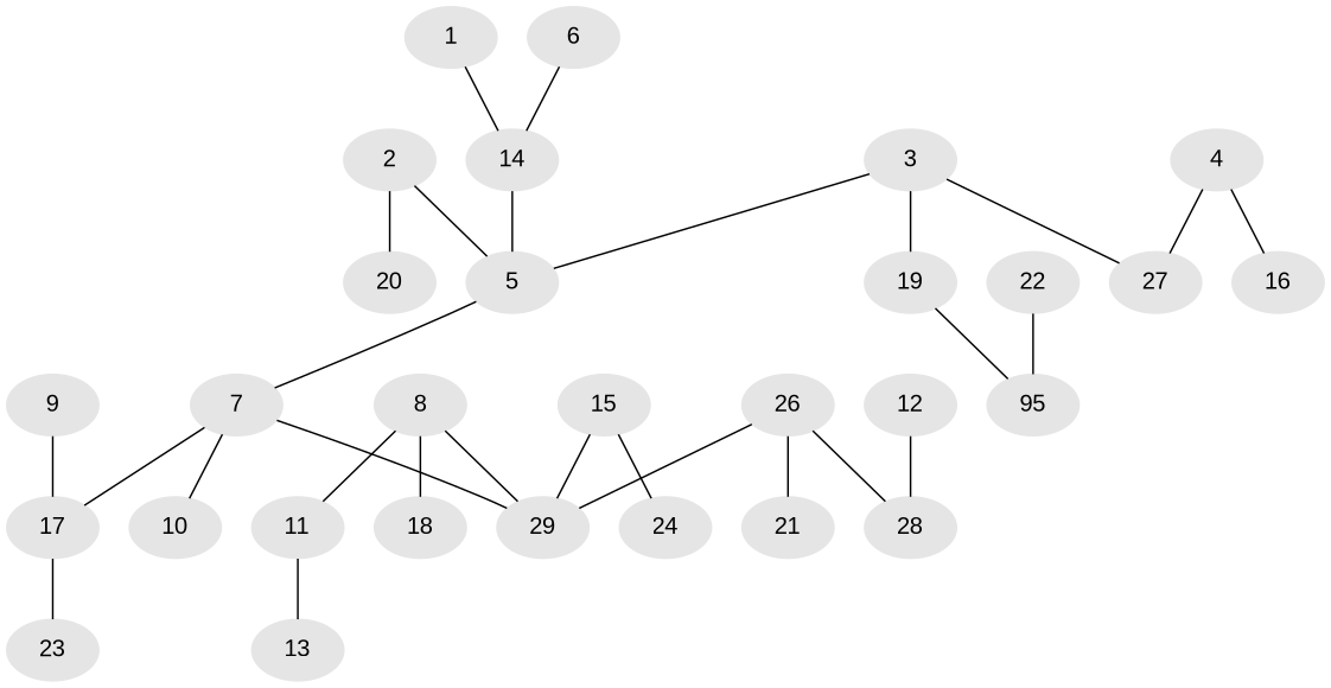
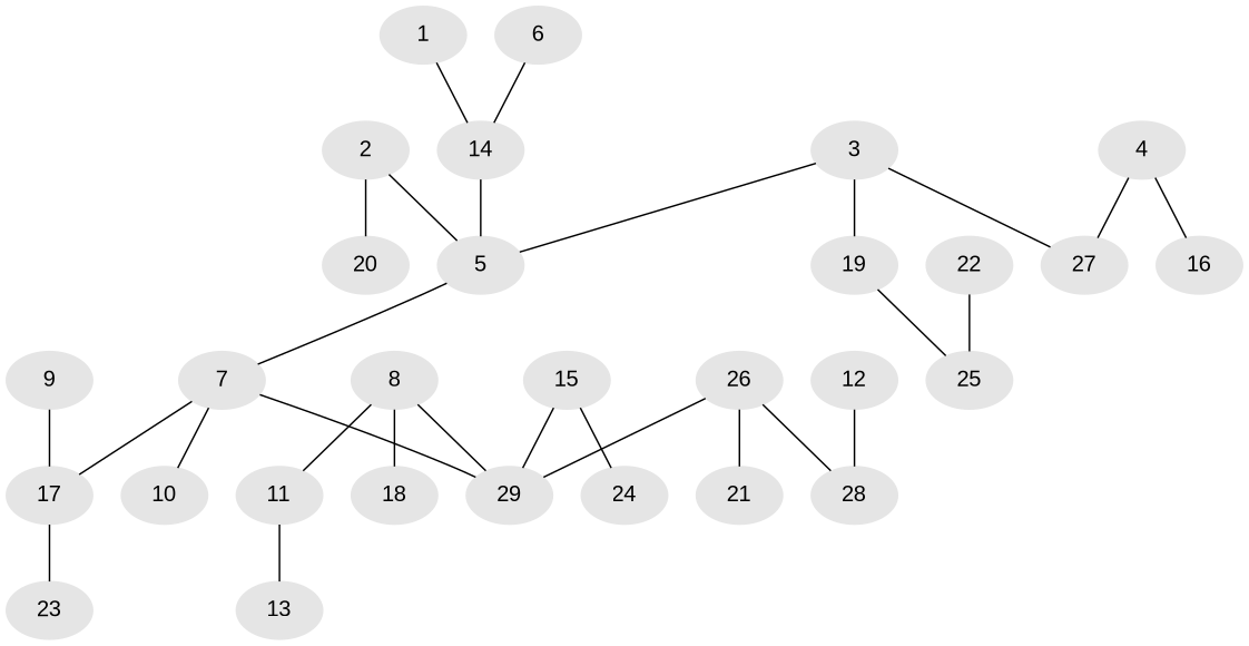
  graph {
    fontname="Liberation Sans"
    node [color=gray90 fontname="Liberation Sans" style=filled]
    edge [fontname="Liberation Sans" weight=1.0]
    1
    14
    5
    7
    2
    20
    3
    19
    27
-   25 [label=95]
+   25
    4
    16
    10
    17
    29
    6
    23
    8
    11
    18
    13
    9
    12
    28
    15
    24
    22
    26
    21
    1 -- 14
    14 -- 5
    5 -- 7
    7 -- 10
    7 -- 17
    7 -- 29
    2 -- 5
    2 -- 20
    3 -- 5
    3 -- 19
    3 -- 27
    19 -- 25
    4 -- 27
    4 -- 16
    17 -- 23
    6 -- 14
    8 -- 29
    8 -- 11
    8 -- 18
    11 -- 13
    9 -- 17
    12 -- 28
    15 -- 29
    15 -- 24
    22 -- 25
    26 -- 29
    26 -- 28
    26 -- 21
  }
